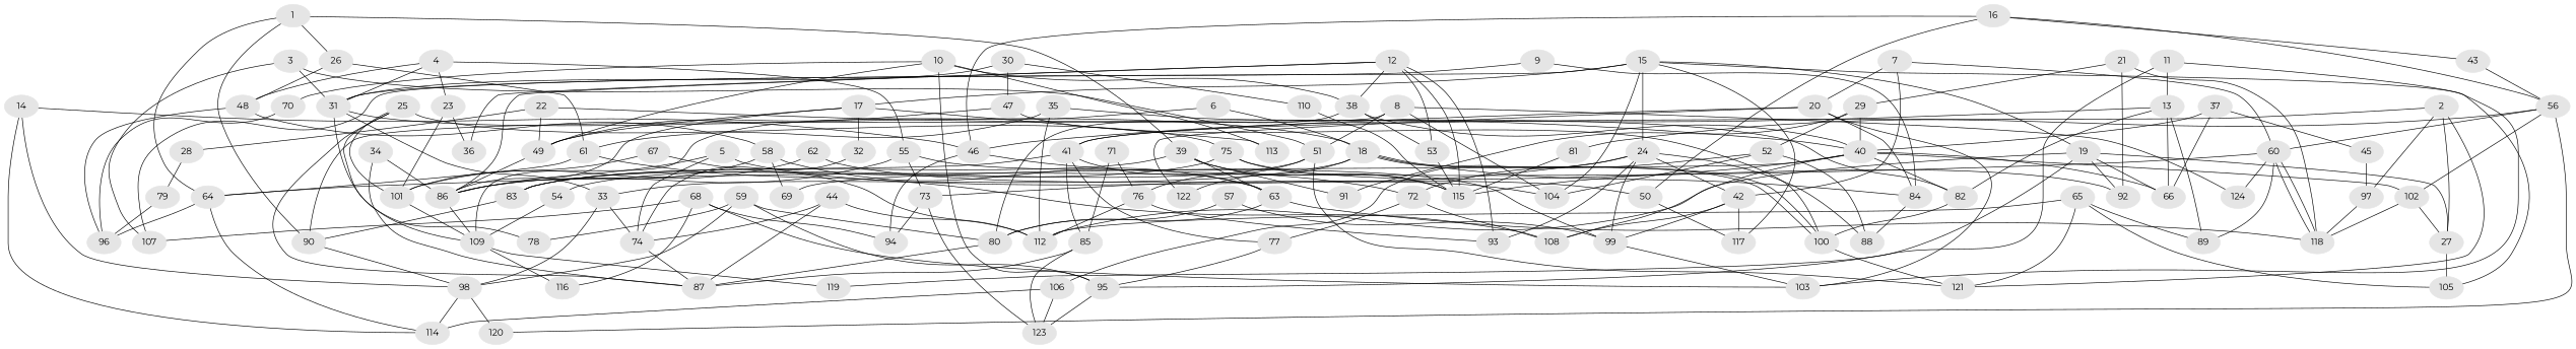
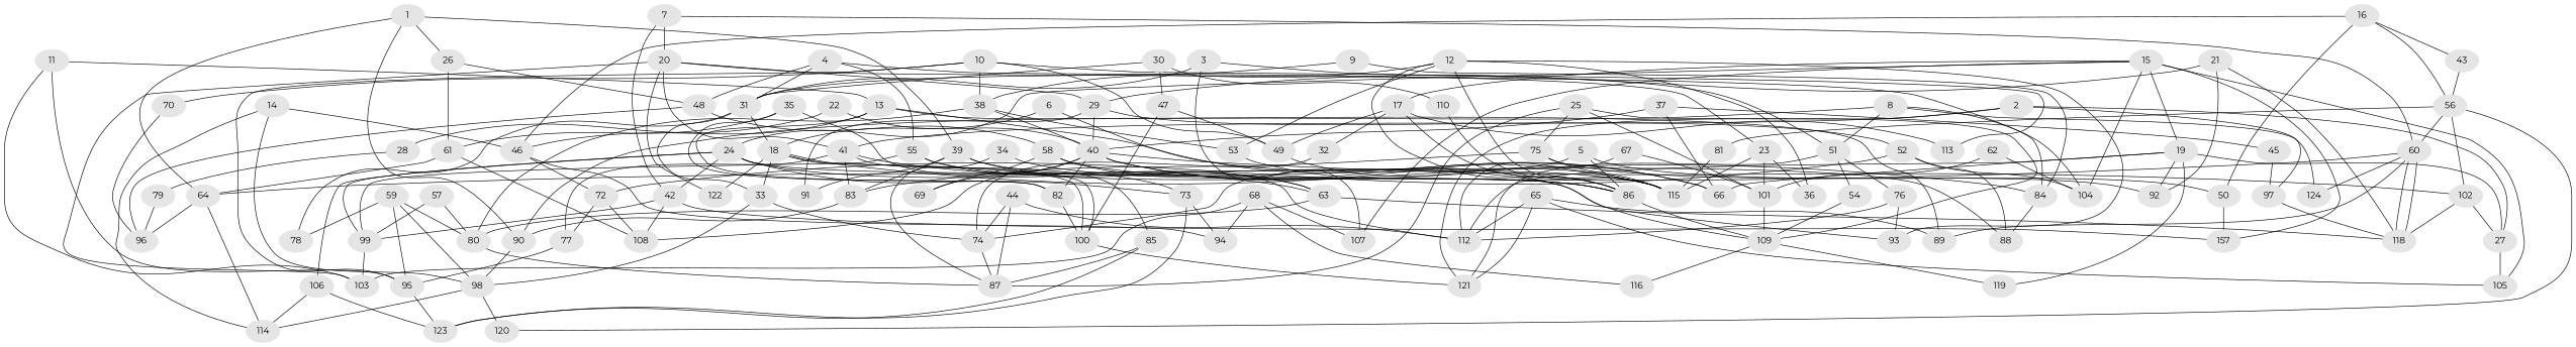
  graph {
    fontname=Montserrat
    node [color=gray90 fontname=Montserrat style=filled]
    edge [fontname=Montserrat]
    1
    26
    39
    64
    90
    48
    61
    115
    91
    63
    83
    114
    96
    98
    2
    27
    41
    97
    121
    105
    77
    85
    118
    3
    31
    51
    107
    18
    33
    78
    54
    76
    4
    23
    55
    36
    101
    58
    86
    73
    99
    5
    50
    74
-   117
+   117 [label=157]
    87
    109
    6
    84
    100
    122
    119
    116
    7
    20
    42
    60
    103
    29
    108
    124
    89
    8
    104
    9
    88
    10
    38
    49
    70
    95
    113
    53
    40
    80
    123
    11
    13
    66
    46
    82
    12
    93
    14
    72
    94
    120
    15
    17
    19
    24
    32
    92
    112
    106
    16
    43
    56
    102
    81
    52
    21
    22
    28
    79
    69
    25
    75
    30
    47
    110
    34
    35
    37
    45
    65
    44
    57
    59
    62
    67
    68
-   71
    1 -- 26
    1 -- 39
    1 -- 64
    1 -- 90
    26 -- 48
    26 -- 61
    39 -- 115
    39 -- 91
    39 -- 63
    39 -- 83
    64 -- 114
    64 -- 96
    90 -- 98
    48 -- 96
    48 -- 58
    61 -- 64
    61 -- 108
    63 -- 118
    63 -- 80
    83 -- 90
    98 -- 114
    98 -- 120
    2 -- 27
    2 -- 41
    2 -- 97
    2 -- 121
    27 -- 105
    41 -- 63
    41 -- 83
    41 -- 77
    41 -- 85
    97 -- 118
    77 -- 95
    85 -- 87
    85 -- 123
    3 -- 31
    3 -- 51
    3 -- 107
    31 -- 18
    31 -- 33
    31 -- 78
    51 -- 121
    51 -- 54
    51 -- 76
    18 -- 33
    18 -- 84
    18 -- 100
    18 -- 100
    18 -- 122
    33 -- 98
    33 -- 74
    54 -- 109
    76 -- 93
    76 -- 112
    4 -- 48
    4 -- 31
    4 -- 23
    4 -- 55
+   23 -- 115
    23 -- 36
    23 -- 101
    55 -- 86
    55 -- 73
    55 -- 99
    101 -- 109
    58 -- 63
    58 -- 86
    58 -- 69
    86 -- 109
    73 -- 123
    73 -- 94
    99 -- 103
    5 -- 86
    5 -- 50
    5 -- 74
    50 -- 117
    74 -- 87
    109 -- 119
    109 -- 116
    6 -- 18
    6 -- 109
    84 -- 88
    100 -- 121
    7 -- 20
    7 -- 42
    7 -- 60
    20 -- 41
    20 -- 84
    20 -- 122
    20 -- 103
+   20 -- 29
    42 -- 99
    42 -- 117
    42 -- 108
    60 -- 64
    60 -- 118
    60 -- 118
    60 -- 124
    60 -- 89
    29 -- 91
    29 -- 40
    29 -- 52
    8 -- 90
    8 -- 51
    8 -- 124
    8 -- 104
    9 -- 31
    9 -- 84
    10 -- 38
    10 -- 49
    10 -- 70
    10 -- 95
    10 -- 113
    38 -- 53
    38 -- 40
    38 -- 80
    49 -- 86
    70 -- 96
    95 -- 123
    53 -- 115
    40 -- 115
    40 -- 108
    40 -- 66
    40 -- 82
    40 -- 102
    40 -- 69
    80 -- 87
    11 -- 103
    11 -- 95
    11 -- 13
    13 -- 89
    13 -- 66
    13 -- 46
    13 -- 82
    46 -- 72
    46 -- 94
    82 -- 100
    12 -- 115
    12 -- 36
    12 -- 86
    12 -- 38
    12 -- 53
    12 -- 93
    14 -- 114
    14 -- 98
    14 -- 46
    72 -- 77
    72 -- 108
    15 -- 105
    15 -- 107
    15 -- 117
    15 -- 104
    15 -- 17
    15 -- 19
    15 -- 24
    17 -- 86
    17 -- 49
    17 -- 113
    17 -- 32
    19 -- 27
    19 -- 119
    19 -- 66
    19 -- 92
    19 -- 112
    24 -- 73
    24 -- 99
    24 -- 42
    24 -- 88
    24 -- 93
    24 -- 106
    32 -- 74
    106 -- 114
    106 -- 123
    16 -- 50
    16 -- 46
    16 -- 43
    16 -- 56
    43 -- 56
    56 -- 60
    56 -- 120
    56 -- 102
    56 -- 81
    102 -- 27
    102 -- 118
    81 -- 115
    52 -- 104
    52 -- 88
    52 -- 72
    21 -- 118
    21 -- 29
    21 -- 92
-   22 -- 49
    22 -- 40
    22 -- 28
    28 -- 79
    79 -- 96
    25 -- 101
    25 -- 87
    25 -- 109
    25 -- 75
    75 -- 115
    75 -- 83
    75 -- 92
    30 -- 31
    30 -- 47
    30 -- 110
    47 -- 100
    47 -- 49
    110 -- 115
    34 -- 86
    34 -- 87
    35 -- 61
    35 -- 82
    35 -- 112
    37 -- 40
    37 -- 66
    37 -- 45
    45 -- 97
    65 -- 121
    65 -- 105
    65 -- 89
    65 -- 112
    44 -- 74
    44 -- 87
    44 -- 112
    57 -- 99
    57 -- 80
    59 -- 98
    59 -- 78
    59 -- 95
    59 -- 80
    62 -- 101
    62 -- 104
    67 -- 101
    67 -- 112
    68 -- 107
    68 -- 116
    68 -- 103
    68 -- 94
-   71 -- 85
-   71 -- 76
  }
